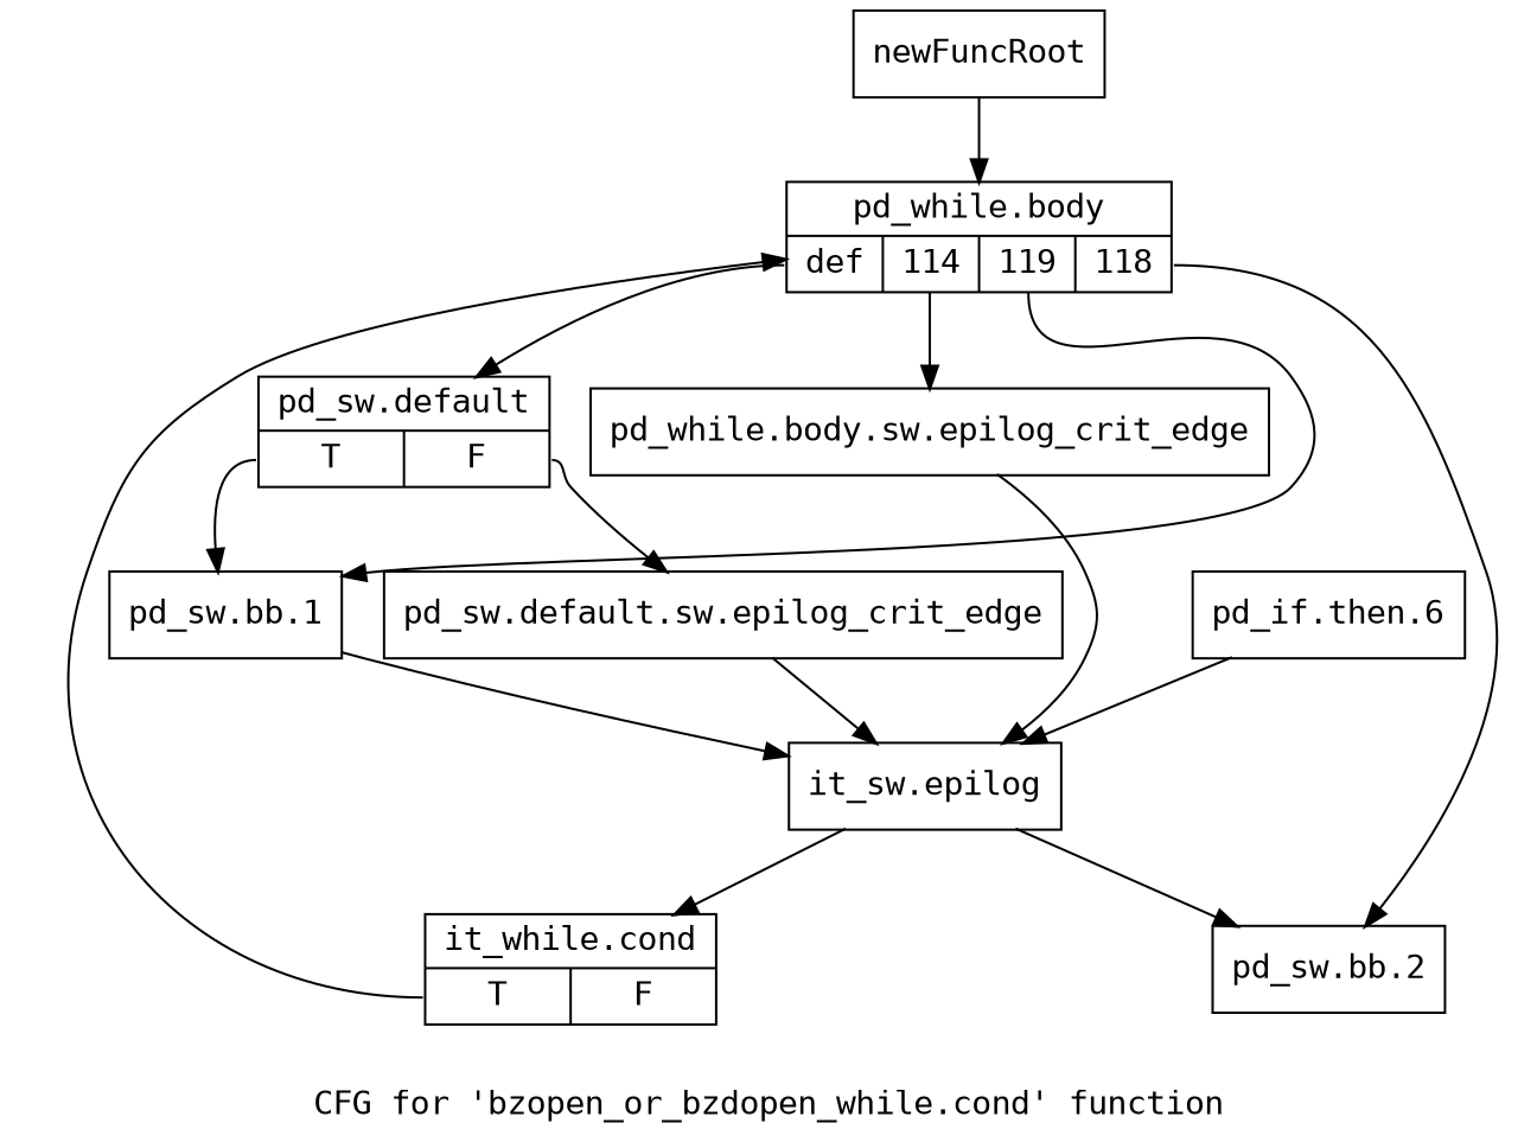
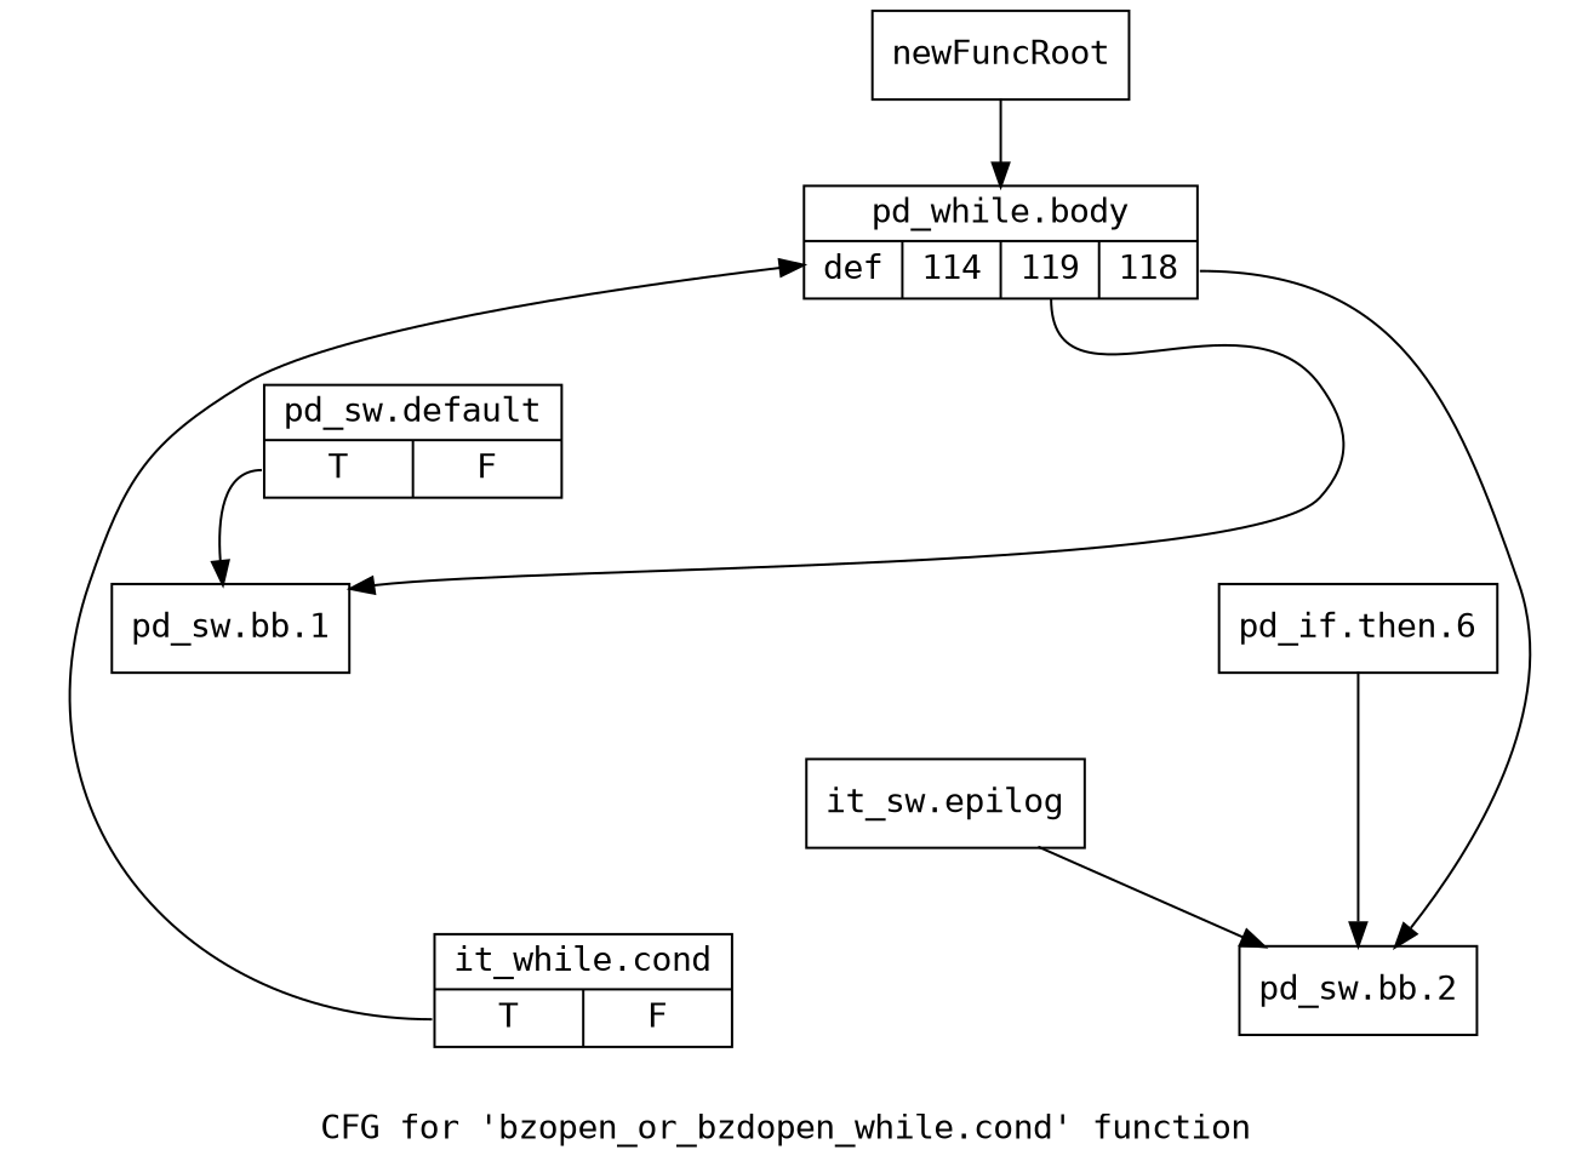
  digraph {
    fontname="DejaVu Sans Mono"
    label="CFG for 'bzopen_or_bzdopen_while.cond' function"
    node [fontname="DejaVu Sans Mono" shape=record]
    edge [fontname="DejaVu Sans Mono"]
    n1 [label="{newFuncRoot}"]
    n2 [label="{pd_while.body|{<s0>def|<s1>114|<s2>119|<s3>118}}"]
    n3 [label="{it_while.cond|{<s0>T|<s1>F}}"]
    n4 [label="{pd_sw.default|{<s0>T|<s1>F}}"]
-   n5 [label="{pd_while.body.sw.epilog_crit_edge}"]
    n6 [label="{pd_sw.bb.1}"]
    n7 [label="{pd_sw.bb.2}"]
-   n8 [label="{pd_sw.default.sw.epilog_crit_edge}"]
    n9 [label="{it_sw.epilog}"]
    n10 [label="{pd_if.then.6}"]
    n1 -> n2
-   n2 -> n4 [tailport=s0]
-   n2 -> n5 [tailport=s1]
    n2 -> n6 [tailport=s2]
    n2 -> n7 [tailport=s3]
    n3 -> n2 [tailport=s0]
    n4 -> n6 [tailport=s0]
-   n4 -> n8 [tailport=s1]
-   n5 -> n9
-   n6 -> n9
-   n8 -> n9
-   n9 -> n3
    n9 -> n7
-   n10 -> n9
+   n10 -> n7
  }
